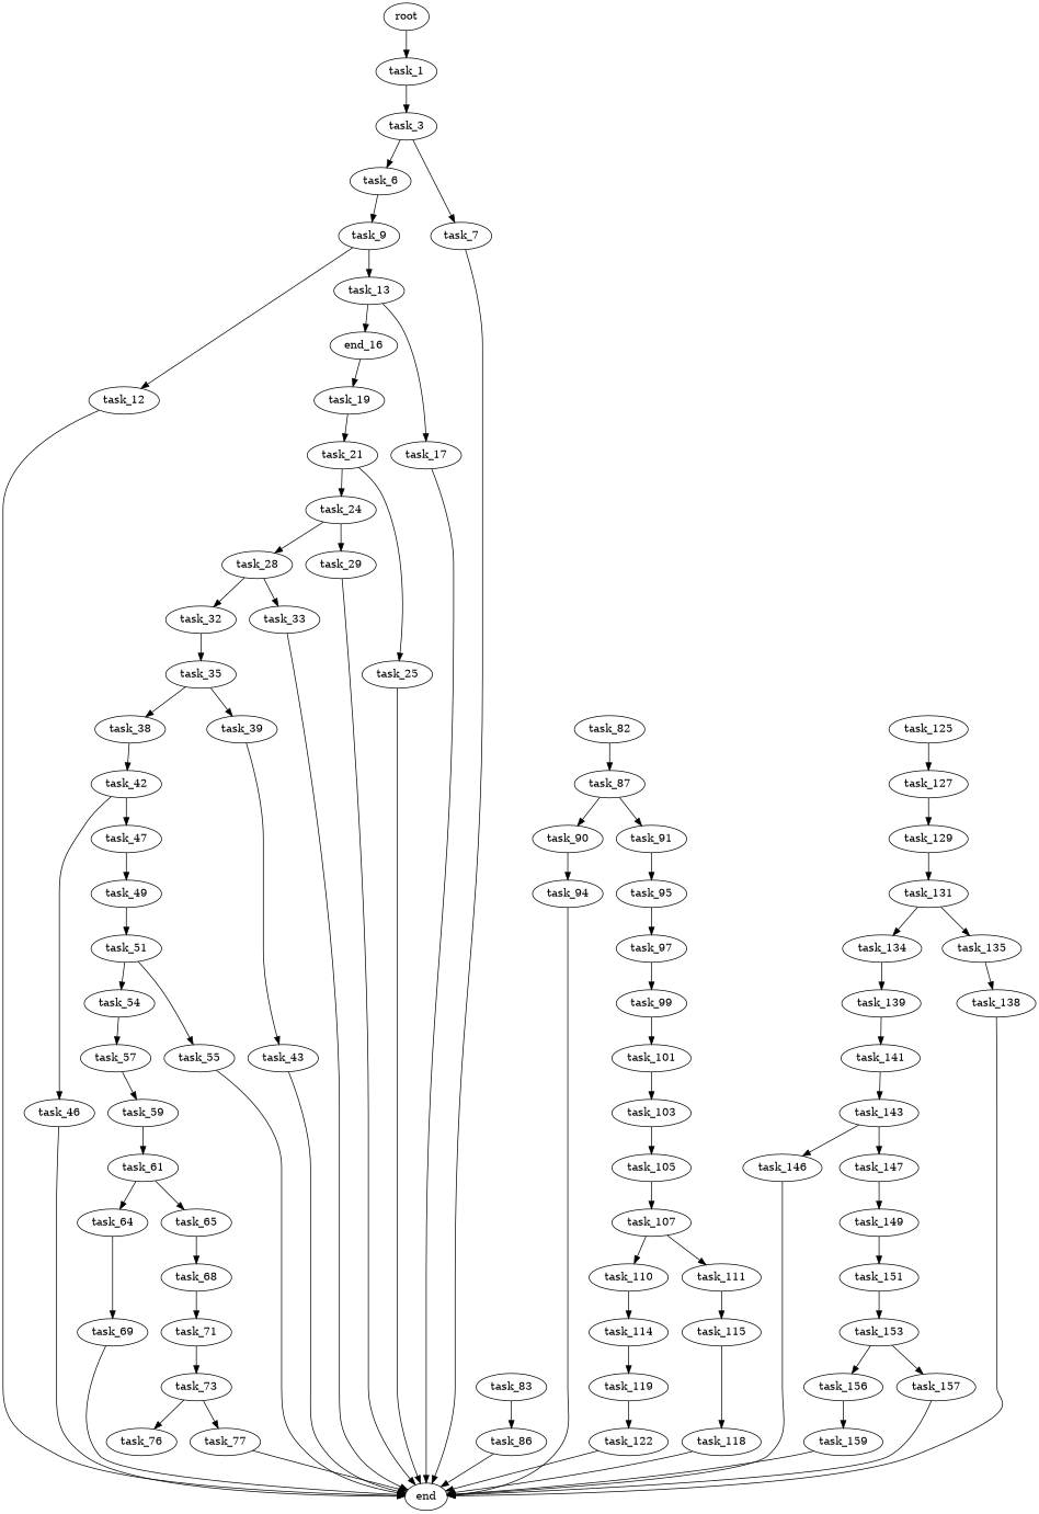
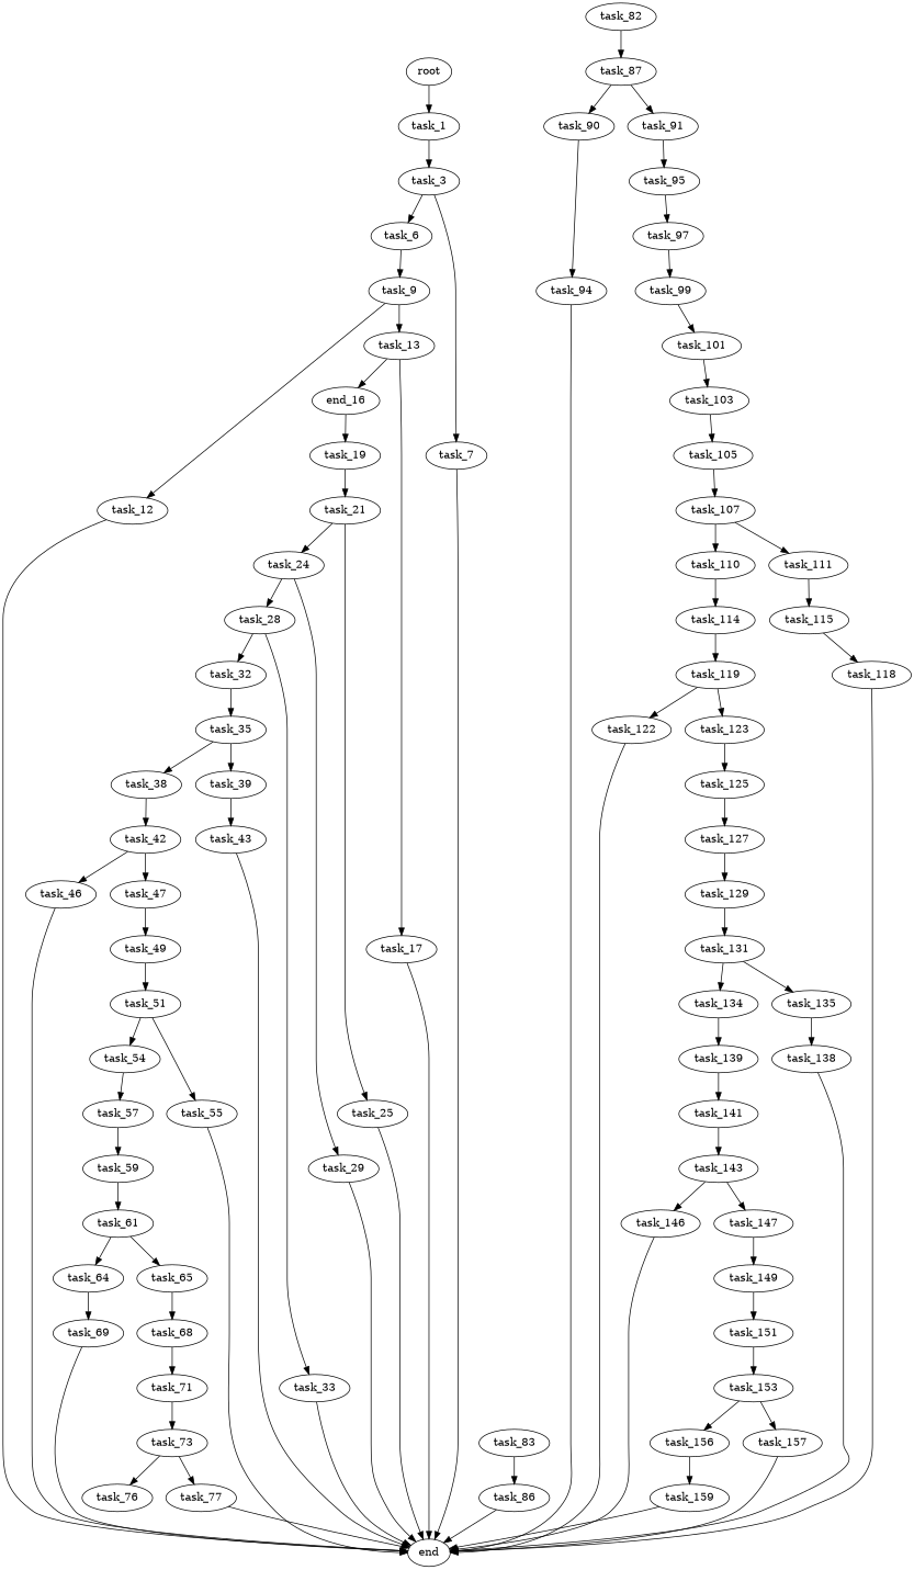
  digraph {
    root
    task_1
    task_3
    task_6
    task_7
    task_9
    end
    task_12
    task_13
    n10 [label=end_16]
    task_17
    task_19
    task_21
    task_24
    task_25
    task_28
    task_29
    task_32
    task_33
    task_35
    task_38
    task_39
    task_42
    task_43
    task_46
    task_47
    task_49
    task_51
    task_54
    task_55
    task_57
    task_59
    task_61
    task_64
    task_65
    task_69
    task_68
    task_71
    task_73
    task_76
    task_77
    task_82
    task_87
    task_83
    task_86
    task_90
    task_91
    task_94
    task_95
    task_97
    task_99
    task_101
    task_103
    task_105
    task_107
    task_110
    task_111
    task_114
    task_115
    task_119
    task_118
    task_122
+   task_123
    task_125
    task_127
    task_129
    task_131
    task_134
    task_135
    task_139
    task_138
    task_141
    task_143
    task_146
    task_147
    task_149
    task_151
    task_153
    task_156
    task_157
    task_159
    root -> task_1
    task_1 -> task_3
    task_3 -> task_6
    task_3 -> task_7
    task_6 -> task_9
    task_7 -> end
    task_9 -> task_12
    task_9 -> task_13
    task_12 -> end
    task_13 -> n10
    task_13 -> task_17
    n10 -> task_19
    task_17 -> end
    task_19 -> task_21
    task_21 -> task_24
    task_21 -> task_25
    task_24 -> task_28
    task_24 -> task_29
    task_25 -> end
    task_28 -> task_32
    task_28 -> task_33
    task_29 -> end
    task_32 -> task_35
    task_33 -> end
    task_35 -> task_38
    task_35 -> task_39
    task_38 -> task_42
    task_39 -> task_43
    task_42 -> task_46
    task_42 -> task_47
    task_43 -> end
    task_46 -> end
    task_47 -> task_49
    task_49 -> task_51
    task_51 -> task_54
    task_51 -> task_55
    task_54 -> task_57
    task_55 -> end
    task_57 -> task_59
    task_59 -> task_61
    task_61 -> task_64
    task_61 -> task_65
    task_64 -> task_69
    task_65 -> task_68
    task_69 -> end
    task_68 -> task_71
    task_71 -> task_73
    task_73 -> task_76
    task_73 -> task_77
    task_77 -> end
    task_82 -> task_87
    task_87 -> task_90
    task_87 -> task_91
    task_83 -> task_86
    task_86 -> end
    task_90 -> task_94
    task_91 -> task_95
    task_94 -> end
    task_95 -> task_97
    task_97 -> task_99
    task_99 -> task_101
    task_101 -> task_103
    task_103 -> task_105
    task_105 -> task_107
    task_107 -> task_110
    task_107 -> task_111
    task_110 -> task_114
    task_111 -> task_115
    task_114 -> task_119
    task_115 -> task_118
    task_119 -> task_122
+   task_119 -> task_123
    task_118 -> end
    task_122 -> end
+   task_123 -> task_125
    task_125 -> task_127
    task_127 -> task_129
    task_129 -> task_131
    task_131 -> task_134
    task_131 -> task_135
    task_134 -> task_139
    task_135 -> task_138
    task_139 -> task_141
    task_138 -> end
    task_141 -> task_143
    task_143 -> task_146
    task_143 -> task_147
    task_146 -> end
    task_147 -> task_149
    task_149 -> task_151
    task_151 -> task_153
    task_153 -> task_156
    task_153 -> task_157
    task_156 -> task_159
    task_157 -> end
    task_159 -> end
  }
